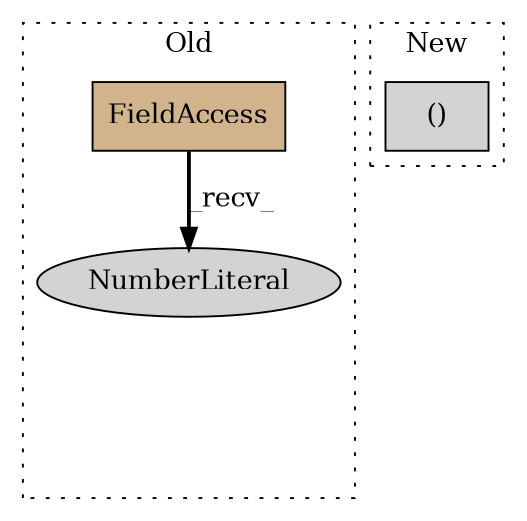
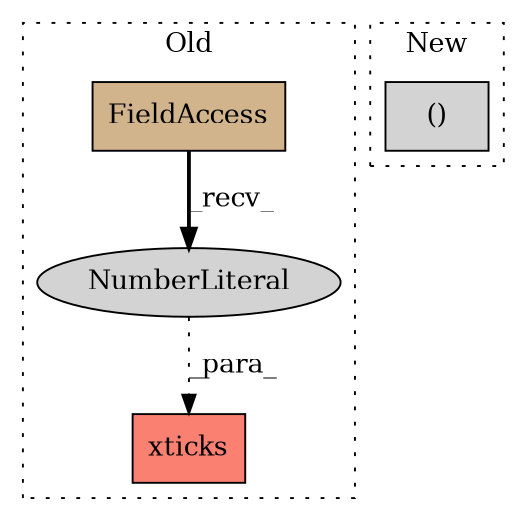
  digraph {
    node [fillcolor=lightgrey shape=box style=filled]
+   n1 [a=32 fillcolor=salmon l="7,1" label=xticks s="1073,1108"]
    n2 [a=22 fillcolor=tan l=10 label=FieldAccess s=1055]
    n3 [a=34 l=2 label=NumberLiteral s=1106 shape=ellipse]
    n4 [a=106 l=15 label="()" s=945]
    subgraph cluster_1 {
      label=Old
      style=dotted
+     n1
      n2
      n3
    }
    subgraph cluster_2 {
      label=New
      style=dotted
      n4
    }
    n2 -> n3 [label=_recv_ style=bold]
+   n3 -> n1 [label=_para_ style=dotted]
  }
